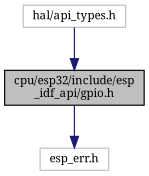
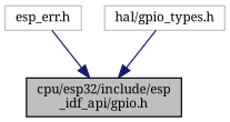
  digraph {
    fontname="Noto Serif"
    node [color=grey75 fillcolor=white fontname="Noto Serif" fontsize=10 shape=record style=filled]
    edge [color=midnightblue fontname="Noto Serif" fontsize=10 labelfontname=Helvetica labelfontsize=10 style=solid]
    n1 [color=black fillcolor=grey75 fontcolor=black height=0.2 label="cpu/esp32/include/esp\l_idf_api/gpio.h" width=0.4]
    n2 [height=0.2 label="esp_err.h" width=0.4]
-   n3 [height=0.2 label="hal/api_types.h" width=0.4]
-   n1 -> n2
+   n3 [height=0.2 label="hal/gpio_types.h" width=0.4]
+   n2 -> n1
    n3 -> n1
  }
